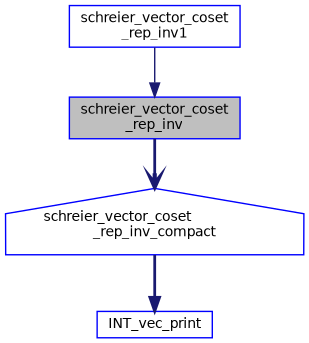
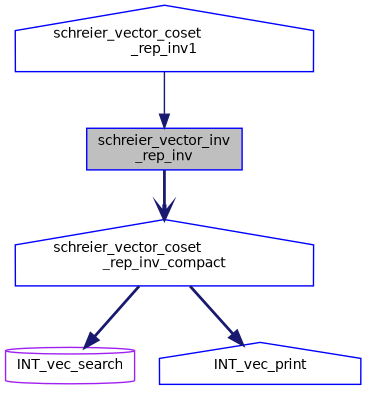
  digraph {
    rankdir=TB
    node [color=blue fillcolor=white fontname=Helvetica fontsize=10 shape=box style=filled]
    edge [arrowhead=normal color=midnightblue fontname=Helvetica fontsize=10 labelfontname=Helvetica labelfontsize=10 style=bold]
-   n1 [fillcolor=grey75 fontcolor=black height=0.2 label="schreier_vector_coset\l_rep_inv" width=0.4]
+   n1 [fillcolor=grey75 fontcolor=black height=0.2 label="schreier_vector_inv\l_rep_inv" width=0.4]
    n2 [height=0.2 label="schreier_vector_coset\l_rep_inv_compact" shape=house width=0.4]
-   n4 [height=0.2 label=INT_vec_print width=0.4]
-   n5 [height=0.2 label="schreier_vector_coset\l_rep_inv1" width=0.4]
+   n3 [color=purple height=0.2 label=INT_vec_search shape=cylinder width=0.4]
+   n4 [height=0.2 label=INT_vec_print shape=house width=0.4]
+   n5 [height=0.2 label="schreier_vector_coset\l_rep_inv1" shape=house width=0.4]
    n1 -> n2 [arrowhead=vee]
+   n2 -> n3
    n2 -> n4
    n5 -> n1 [style=solid]
  }
